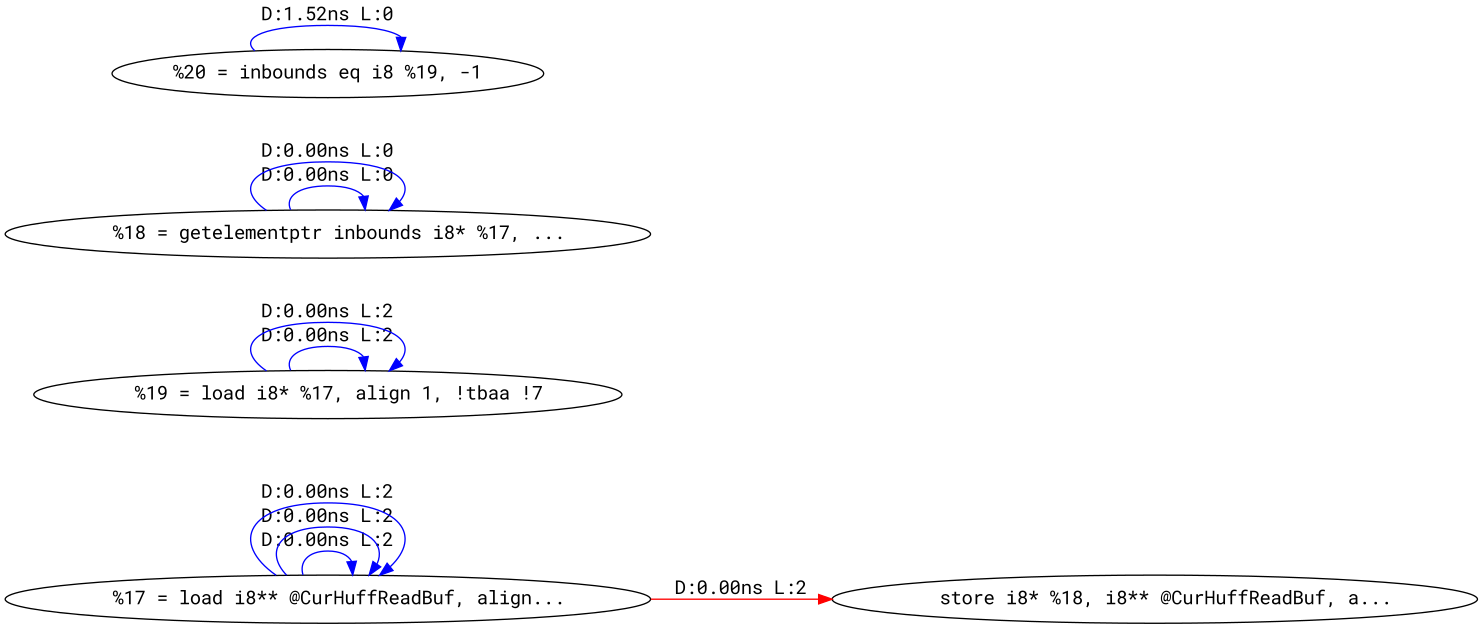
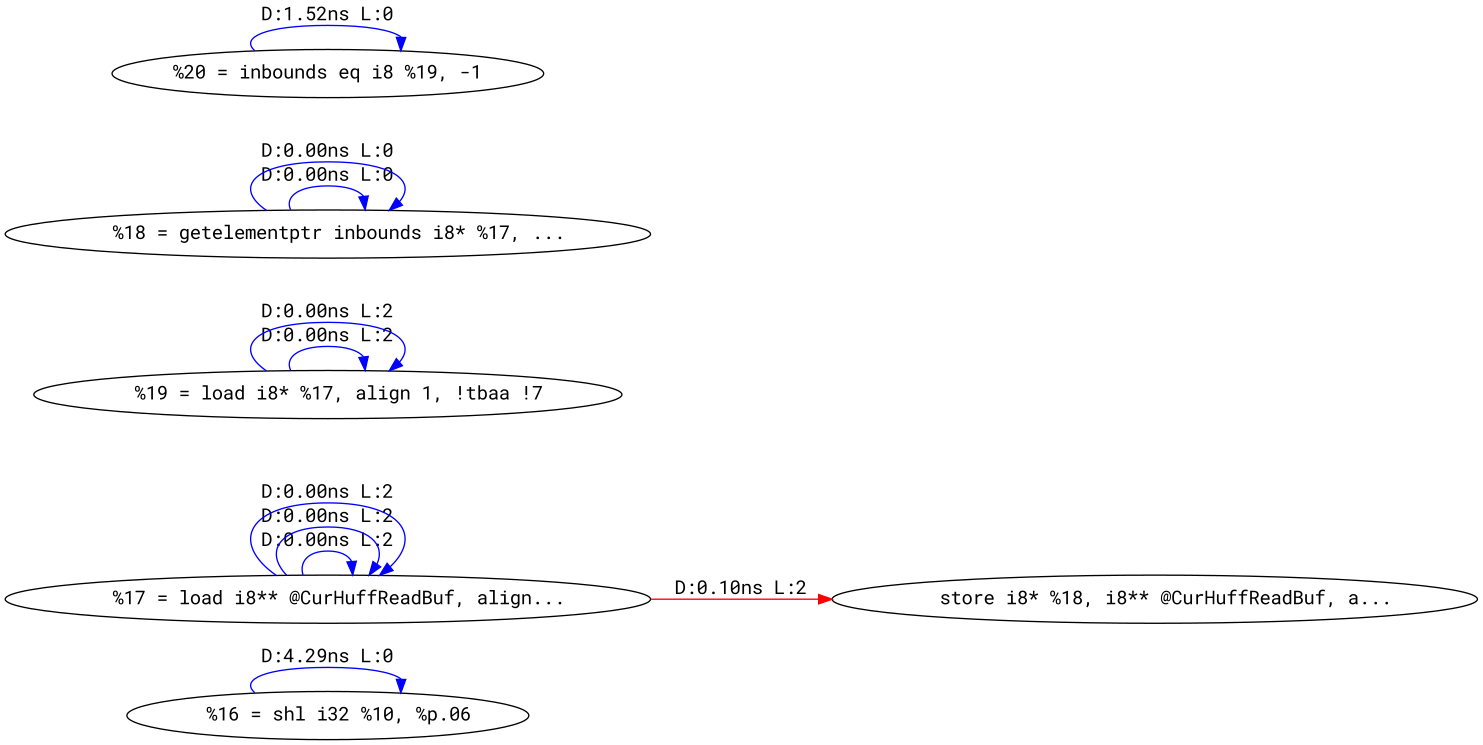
  digraph {
    fontname="Roboto Mono"
    rankdir=LR
    node [fontname="Roboto Mono"]
    edge [color=blue fontname="Roboto Mono"]
+   n1 [label="  %16 = shl i32 %10, %p.06"]
    n2 [label="  %17 = load i8** @CurHuffReadBuf, align..."]
    n3 [label="  store i8* %18, i8** @CurHuffReadBuf, a..."]
    n4 [label="  %19 = load i8* %17, align 1, !tbaa !7"]
    n5 [label="  %18 = getelementptr inbounds i8* %17, ..."]
    n6 [label="%20 = inbounds eq i8 %19, -1"]
+   n1 -> n1 [label="D:4.29ns L:0"]
    n2 -> n2 [label="D:0.00ns L:2"]
    n2 -> n2 [label="D:0.00ns L:2"]
    n2 -> n2 [label="D:0.00ns L:2"]
-   n2 -> n3 [color=red label="D:0.00ns L:2"]
+   n2 -> n3 [color=red label="D:0.10ns L:2"]
    n4 -> n4 [label="D:0.00ns L:2"]
    n4 -> n4 [label="D:0.00ns L:2"]
    n5 -> n5 [label="D:0.00ns L:0"]
    n5 -> n5 [label="D:0.00ns L:0"]
    n6 -> n6 [label="D:1.52ns L:0"]
  }
